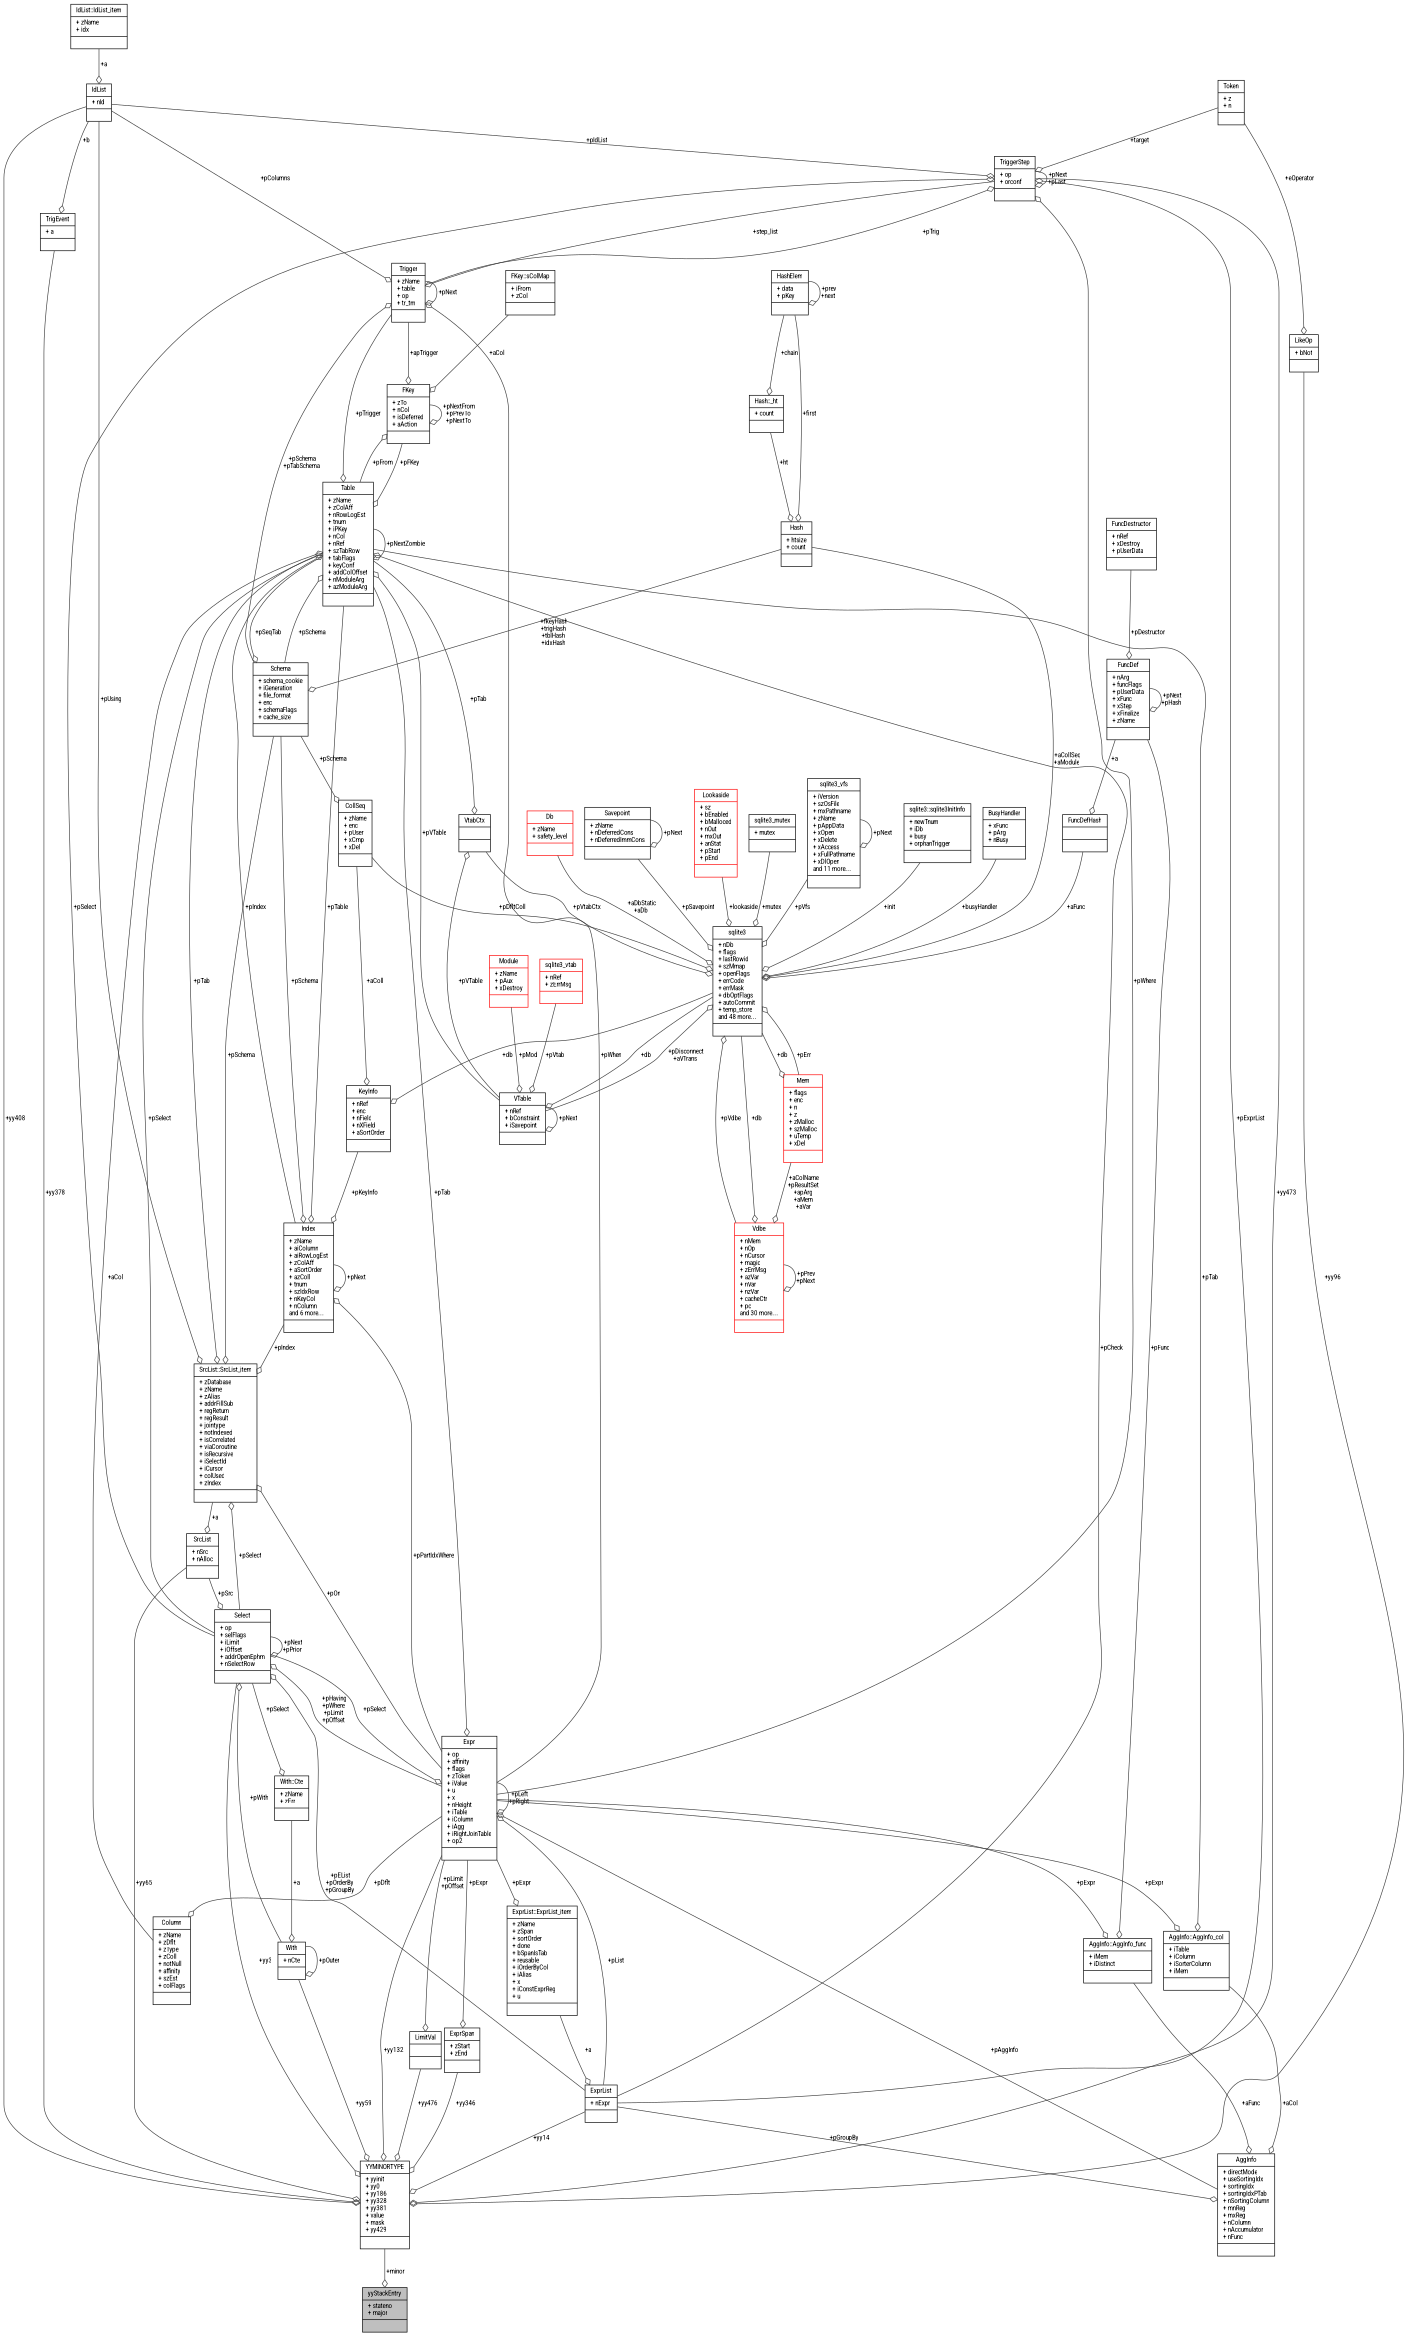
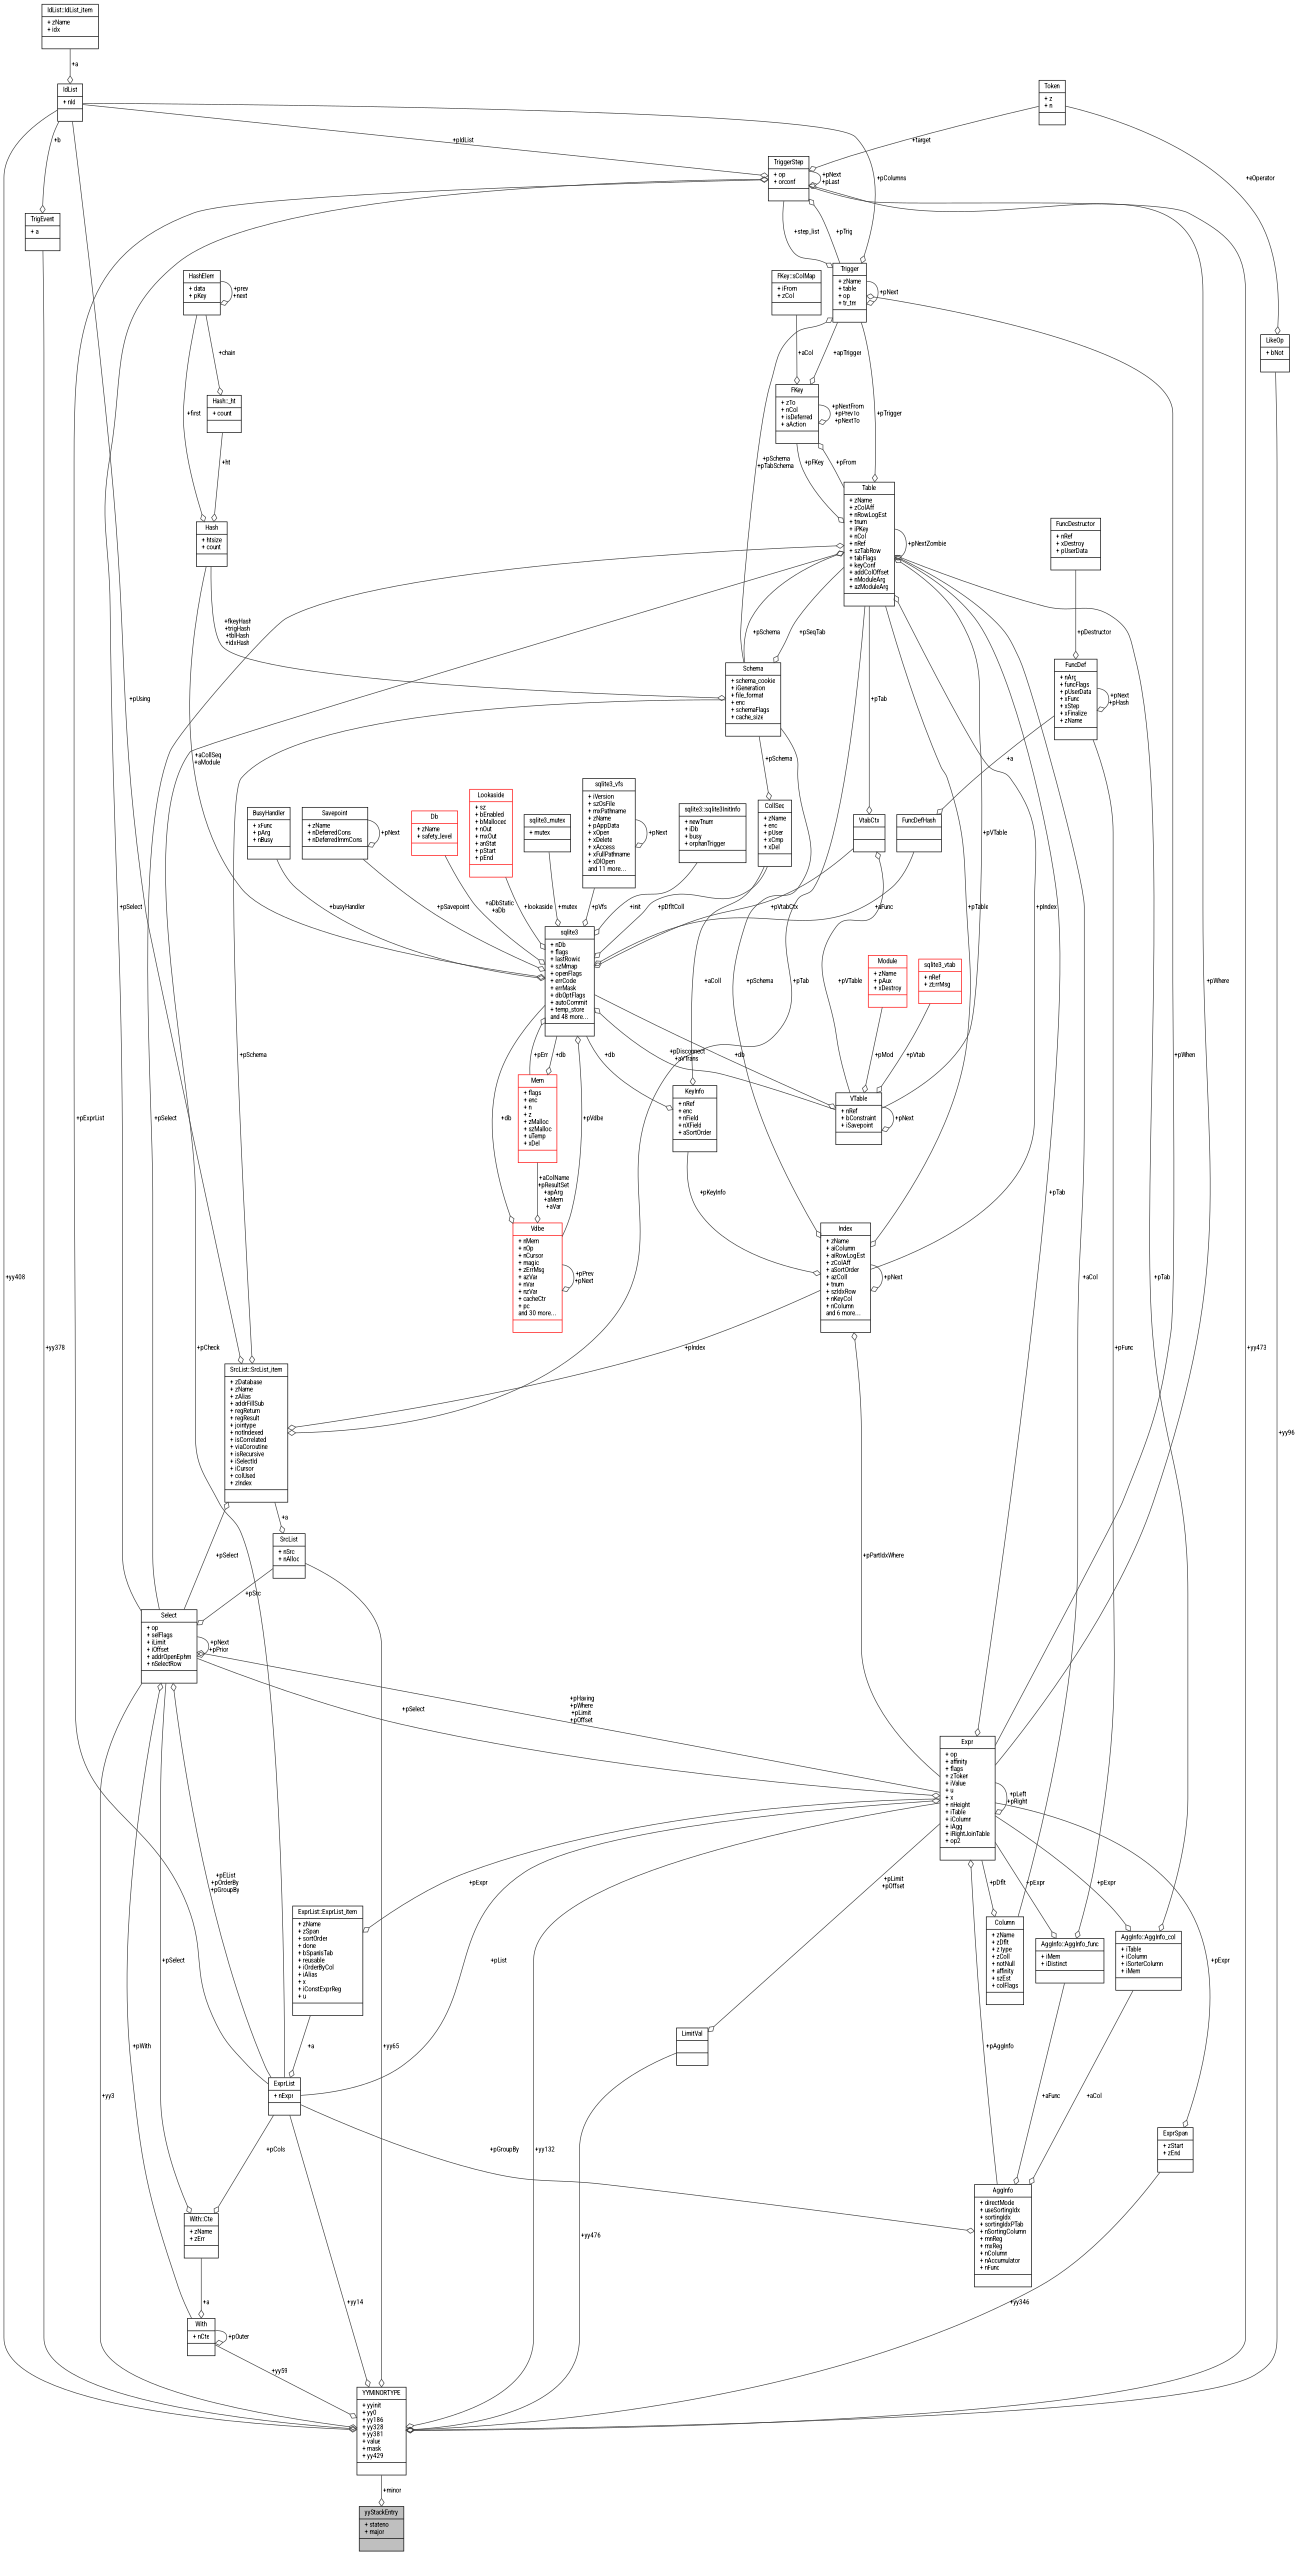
  digraph {
    fontname="Roboto Condensed"
    node [color=black fillcolor=white fontname="Roboto Condensed" fontsize=10 shape=record style=filled]
    edge [arrowhead=odiamond color=grey25 fontname="Roboto Condensed" fontsize=10 labelfontname=FreeSans labelfontsize=10 style=solid]
    n1 [fillcolor=grey75 fontcolor=black height=0.2 label="{yyStackEntry\n|+ stateno\l+ major\l|}" width=0.4]
    n2 [height=0.2 label="{YYMINORTYPE\n|+ yyinit\l+ yy0\l+ yy186\l+ yy328\l+ yy381\l+ value\l+ mask\l+ yy429\l|}" width=0.4]
    n3 [height=0.2 label="{TriggerStep\n|+ op\l+ orconf\l|}" width=0.4]
    n4 [height=0.2 label="{Trigger\n|+ zName\l+ table\l+ op\l+ tr_tm\l|}" width=0.4]
    n5 [height=0.2 label="{Table\n|+ zName\l+ zColAff\l+ nRowLogEst\l+ tnum\l+ iPKey\l+ nCol\l+ nRef\l+ szTabRow\l+ tabFlags\l+ keyConf\l+ addColOffset\l+ nModuleArg\l+ azModuleArg\l|}" width=0.4]
    n6 [height=0.2 label="{FKey\n|+ zTo\l+ nCol\l+ isDeferred\l+ aAction\l|}" width=0.4]
    n7 [height=0.2 label="{Expr\n|+ op\l+ affinity\l+ flags\l+ zToken\l+ iValue\l+ u\l+ x\l+ nHeight\l+ iTable\l+ iColumn\l+ iAgg\l+ iRightJoinTable\l+ op2\l|}" width=0.4]
    n8 [height=0.2 label="{AggInfo::AggInfo_col\n|+ iTable\l+ iColumn\l+ iSorterColumn\l+ iMem\l|}" width=0.4]
    n9 [height=0.2 label="{Column\n|+ zName\l+ zDflt\l+ zType\l+ zColl\l+ notNull\l+ affinity\l+ szEst\l+ colFlags\l|}" width=0.4]
    n10 [height=0.2 label="{Select\n|+ op\l+ selFlags\l+ iLimit\l+ iOffset\l+ addrOpenEphm\l+ nSelectRow\l|}" width=0.4]
    n11 [height=0.2 label="{ExprList::ExprList_item\n|+ zName\l+ zSpan\l+ sortOrder\l+ done\l+ bSpanIsTab\l+ reusable\l+ iOrderByCol\l+ iAlias\l+ x\l+ iConstExprReg\l+ u\l|}" width=0.4]
    n12 [height=0.2 label="{SrcList::SrcList_item\n|+ zDatabase\l+ zName\l+ zAlias\l+ addrFillSub\l+ regReturn\l+ regResult\l+ jointype\l+ notIndexed\l+ isCorrelated\l+ viaCoroutine\l+ isRecursive\l+ iSelectId\l+ iCursor\l+ colUsed\l+ zIndex\l|}" width=0.4]
    n13 [height=0.2 label="{Index\n|+ zName\l+ aiColumn\l+ aiRowLogEst\l+ zColAff\l+ aSortOrder\l+ azColl\l+ tnum\l+ szIdxRow\l+ nKeyCol\l+ nColumn\land 6 more...\l|}" width=0.4]
    n14 [height=0.2 label="{AggInfo::AggInfo_func\n|+ iMem\l+ iDistinct\l|}" width=0.4]
    n15 [height=0.2 label="{LimitVal\n||}" width=0.4]
    n16 [height=0.2 label="{ExprSpan\n|+ zStart\l+ zEnd\l|}" width=0.4]
    n17 [height=0.2 label="{AggInfo\n|+ directMode\l+ useSortingIdx\l+ sortingIdx\l+ sortingIdxPTab\l+ nSortingColumn\l+ mnReg\l+ mxReg\l+ nColumn\l+ nAccumulator\l+ nFunc\l|}" width=0.4]
    n18 [height=0.2 label="{With::Cte\n|+ zName\l+ zErr\l|}" width=0.4]
    n19 [height=0.2 label="{ExprList\n|+ nExpr\l|}" width=0.4]
    n20 [height=0.2 label="{SrcList\n|+ nSrc\l+ nAlloc\l|}" width=0.4]
    n21 [height=0.2 label="{Schema\n|+ schema_cookie\l+ iGeneration\l+ file_format\l+ enc\l+ schemaFlags\l+ cache_size\l|}" width=0.4]
    n22 [height=0.2 label="{VtabCtx\n||}" width=0.4]
    n23 [height=0.2 label="{CollSeq\n|+ zName\l+ enc\l+ pUser\l+ xCmp\l+ xDel\l|}" width=0.4]
    n24 [height=0.2 label="{sqlite3\n|+ nDb\l+ flags\l+ lastRowid\l+ szMmap\l+ openFlags\l+ errCode\l+ errMask\l+ dbOptFlags\l+ autoCommit\l+ temp_store\land 48 more...\l|}" width=0.4]
    n25 [color=red height=0.2 label="{Db\n|+ zName\l+ safety_level\l|}" width=0.4]
    n26 [height=0.2 label="{Hash\n|+ htsize\l+ count\l|}" width=0.4]
    n27 [height=0.2 label="{VTable\n|+ nRef\l+ bConstraint\l+ iSavepoint\l|}" width=0.4]
    n28 [color=red height=0.2 label="{Mem\n|+ flags\l+ enc\l+ n\l+ z\l+ zMalloc\l+ szMalloc\l+ uTemp\l+ xDel\l|}" width=0.4]
    n29 [color=red height=0.2 label="{Vdbe\n|+ nMem\l+ nOp\l+ nCursor\l+ magic\l+ zErrMsg\l+ azVar\l+ nVar\l+ nzVar\l+ cacheCtr\l+ pc\land 30 more...\l|}" width=0.4]
    n30 [height=0.2 label="{KeyInfo\n|+ nRef\l+ enc\l+ nField\l+ nXField\l+ aSortOrder\l|}" width=0.4]
    n31 [height=0.2 label="{Hash::_ht\n|+ count\l|}" width=0.4]
    n32 [height=0.2 label="{HashElem\n|+ data\l+ pKey\l|}" width=0.4]
    n33 [height=0.2 label="{FKey::sColMap\n|+ iFrom\l+ zCol\l|}" width=0.4]
    n34 [height=0.2 label="{IdList\n|+ nId\l|}" width=0.4]
    n35 [height=0.2 label="{TrigEvent\n|+ a\l|}" width=0.4]
    n36 [height=0.2 label="{IdList::IdList_item\n|+ zName\l+ idx\l|}" width=0.4]
    n37 [height=0.2 label="{Savepoint\n|+ zName\l+ nDeferredCons\l+ nDeferredImmCons\l|}" width=0.4]
    n38 [height=0.2 label="{FuncDefHash\n||}" width=0.4]
    n39 [height=0.2 label="{FuncDef\n|+ nArg\l+ funcFlags\l+ pUserData\l+ xFunc\l+ xStep\l+ xFinalize\l+ zName\l|}" width=0.4]
    n40 [height=0.2 label="{FuncDestructor\n|+ nRef\l+ xDestroy\l+ pUserData\l|}" width=0.4]
    n41 [color=red height=0.2 label="{Lookaside\n|+ sz\l+ bEnabled\l+ bMalloced\l+ nOut\l+ mxOut\l+ anStat\l+ pStart\l+ pEnd\l|}" width=0.4]
    n42 [height=0.2 label="{sqlite3_mutex\n|+ mutex\l|}" width=0.4]
    n43 [height=0.2 label="{sqlite3_vfs\n|+ iVersion\l+ szOsFile\l+ mxPathname\l+ zName\l+ pAppData\l+ xOpen\l+ xDelete\l+ xAccess\l+ xFullPathname\l+ xDlOpen\land 11 more...\l|}" width=0.4]
    n44 [height=0.2 label="{sqlite3::sqlite3InitInfo\n|+ newTnum\l+ iDb\l+ busy\l+ orphanTrigger\l|}" width=0.4]
    n45 [height=0.2 label="{BusyHandler\n|+ xFunc\l+ pArg\l+ nBusy\l|}" width=0.4]
    n46 [color=red height=0.2 label="{Module\n|+ zName\l+ pAux\l+ xDestroy\l|}" width=0.4]
    n47 [color=red height=0.2 label="{sqlite3_vtab\n|+ nRef\l+ zErrMsg\l|}" width=0.4]
    n48 [height=0.2 label="{With\n|+ nCte\l|}" width=0.4]
    n49 [height=0.2 label="{Token\n|+ z\l+ n\l|}" width=0.4]
    n50 [height=0.2 label="{LikeOp\n|+ bNot\l|}" width=0.4]
    n2 -> n1 [label=" +minor"]
    n3 -> n2 [label=" +yy473"]
    n3 -> n3 [label=" +pNext\n+pLast"]
    n3 -> n4 [label=" +step_list"]
    n4 -> n3 [label=" +pTrig"]
    n4 -> n4 [label=" +pNext"]
    n4 -> n5 [label=" +pTrigger"]
    n4 -> n6 [label=" +apTrigger"]
    n5 -> n5 [label=" +pNextZombie"]
    n5 -> n6 [label=" +pFrom"]
    n5 -> n7 [label=" +pTab"]
    n5 -> n8 [label=" +pTab"]
    n5 -> n12 [label=" +pTab"]
    n5 -> n13 [label=" +pTable"]
    n5 -> n21 [label=" +pSeqTab"]
    n5 -> n22 [label=" +pTab"]
    n6 -> n5 [label=" +pFKey"]
    n6 -> n6 [label=" +pNextFrom\n+pPrevTo\n+pNextTo"]
    n7 -> n2 [label=" +yy132"]
    n7 -> n3 [label=" +pWhere"]
    n7 -> n4 [label=" +pWhen"]
    n7 -> n7 [label=" +pLeft\n+pRight"]
    n7 -> n8 [label=" +pExpr"]
    n7 -> n9 [label=" +pDflt"]
    n7 -> n10 [label=" +pHaving\n+pWhere\n+pLimit\n+pOffset"]
    n7 -> n11 [label=" +pExpr"]
-   n7 -> n12 [label=" +pOn"]
    n7 -> n13 [label=" +pPartIdxWhere"]
    n7 -> n14 [label=" +pExpr"]
    n7 -> n15 [label=" +pLimit\n+pOffset"]
    n7 -> n16 [label=" +pExpr"]
    n8 -> n17 [label=" +aCol"]
    n9 -> n5 [label=" +aCol"]
    n10 -> n2 [label=" +yy3"]
    n10 -> n3 [label=" +pSelect"]
    n10 -> n5 [label=" +pSelect"]
    n10 -> n7 [label=" +pSelect"]
    n10 -> n10 [label=" +pNext\n+pPrior"]
    n10 -> n12 [label=" +pSelect"]
    n10 -> n18 [label=" +pSelect"]
    n11 -> n19 [label=" +a"]
    n12 -> n20 [label=" +a"]
    n13 -> n5 [label=" +pIndex"]
    n13 -> n12 [label=" +pIndex"]
    n13 -> n13 [label=" +pNext"]
    n14 -> n17 [label=" +aFunc"]
    n15 -> n2 [label=" +yy476"]
    n16 -> n2 [label=" +yy346"]
    n17 -> n7 [label=" +pAggInfo"]
    n18 -> n48 [label=" +a"]
    n19 -> n2 [label=" +yy14"]
    n19 -> n3 [label=" +pExprList"]
    n19 -> n5 [label=" +pCheck"]
    n19 -> n7 [label=" +pList"]
    n19 -> n10 [label=" +pEList\n+pOrderBy\n+pGroupBy"]
    n19 -> n17 [label=" +pGroupBy"]
+   n19 -> n18 [label=" +pCols"]
    n20 -> n2 [label=" +yy65"]
    n20 -> n10 [label=" +pSrc"]
    n21 -> n4 [label=" +pSchema\n+pTabSchema"]
    n21 -> n5 [label=" +pSchema"]
    n21 -> n12 [label=" +pSchema"]
    n21 -> n13 [label=" +pSchema"]
    n21 -> n23 [label=" +pSchema"]
    n22 -> n24 [label=" +pVtabCtx"]
    n23 -> n24 [label=" +pDfltColl"]
    n23 -> n30 [label=" +aColl"]
    n24 -> n27 [label=" +db"]
    n24 -> n28 [label=" +db"]
    n24 -> n29 [label=" +db"]
    n24 -> n30 [label=" +db"]
    n25 -> n24 [label=" +aDbStatic\n+aDb"]
    n26 -> n21 [label=" +fkeyHash\n+trigHash\n+tblHash\n+idxHash"]
    n26 -> n24 [label=" +aCollSeq\n+aModule"]
    n27 -> n5 [label=" +pVTable"]
    n27 -> n22 [label=" +pVTable"]
    n27 -> n24 [label=" +pDisconnect\n+aVTrans"]
    n27 -> n27 [label=" +pNext"]
    n28 -> n24 [label=" +pErr"]
    n28 -> n29 [label=" +aColName\n+pResultSet\n+apArg\n+aMem\n+aVar"]
    n29 -> n24 [label=" +pVdbe"]
    n29 -> n29 [label=" +pPrev\n+pNext"]
    n30 -> n13 [label=" +pKeyInfo"]
    n31 -> n26 [label=" +ht"]
    n32 -> n26 [label=" +first"]
    n32 -> n31 [label=" +chain"]
    n32 -> n32 [label=" +prev\n+next"]
    n33 -> n6 [label=" +aCol"]
    n34 -> n2 [label=" +yy408"]
    n34 -> n3 [label=" +pIdList"]
    n34 -> n4 [label=" +pColumns"]
    n34 -> n12 [label=" +pUsing"]
    n34 -> n35 [label=" +b"]
    n35 -> n2 [label=" +yy378"]
    n36 -> n34 [label=" +a"]
    n37 -> n24 [label=" +pSavepoint"]
    n37 -> n37 [label=" +pNext"]
    n38 -> n24 [label=" +aFunc"]
    n39 -> n14 [label=" +pFunc"]
    n39 -> n38 [label=" +a"]
    n39 -> n39 [label=" +pNext\n+pHash"]
    n40 -> n39 [label=" +pDestructor"]
    n41 -> n24 [label=" +lookaside"]
    n42 -> n24 [label=" +mutex"]
    n43 -> n24 [label=" +pVfs"]
    n43 -> n43 [label=" +pNext"]
    n44 -> n24 [label=" +init"]
    n45 -> n24 [label=" +busyHandler"]
    n46 -> n27 [label=" +pMod"]
    n47 -> n27 [label=" +pVtab"]
    n48 -> n2 [label=" +yy59"]
    n48 -> n10 [label=" +pWith"]
    n48 -> n48 [label=" +pOuter"]
    n49 -> n3 [label=" +target"]
    n49 -> n50 [label=" +eOperator"]
    n50 -> n2 [label=" +yy96"]
  }
